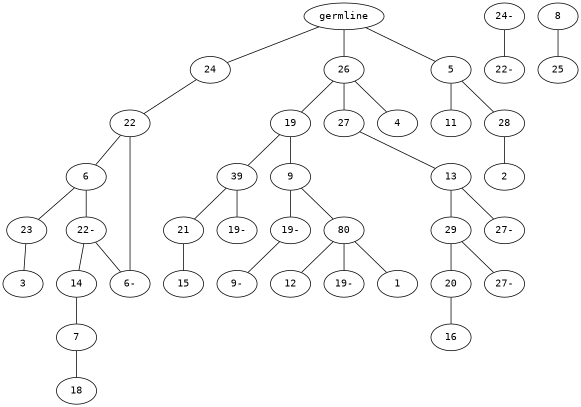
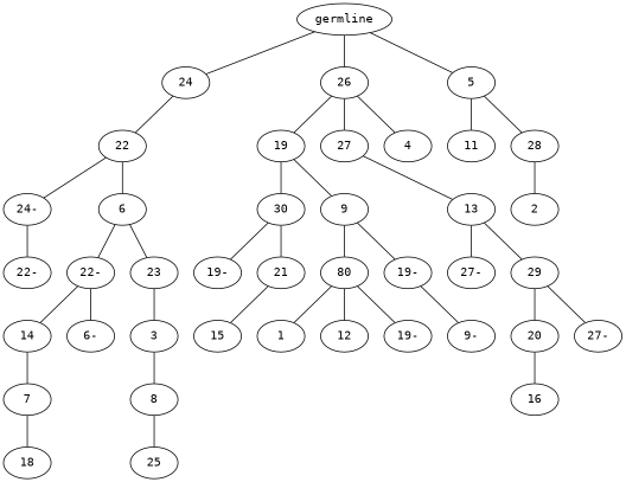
  graph {
    fontname="DejaVu Sans Mono"
    node [fontname="DejaVu Sans Mono"]
    edge [fontname="DejaVu Sans Mono"]
    n1 [label=germline]
    n2 [label=24]
    n3 [label=26]
    n4 [label=5]
    n5 [label=22]
    n6 [label=19]
    n7 [label=27]
    n8 [label=4]
    n9 [label=11]
    n10 [label=28]
    n11 [label="24-"]
    n12 [label=6]
    n13 [label="22-"]
    n14 [label="22-"]
    n15 [label=23]
    n16 [label=14]
    n17 [label="6-"]
    n18 [label=3]
    n19 [label=7]
    n20 [label=18]
    n21 [label=8]
    n22 [label=25]
-   n23 [label=39]
+   n23 [label=30]
    n24 [label=9]
    n25 [label=13]
    n26 [label="19-"]
    n27 [label=21]
    n28 [label=80]
    n29 [label="19-"]
    n30 [label=15]
    n31 [label=1]
    n32 [label=12]
    n33 [label="19-"]
    n34 [label="9-"]
    n35 [label="27-"]
    n36 [label=29]
    n37 [label=20]
    n38 [label="27-"]
    n39 [label=16]
    n40 [label=2]
    n1 -- n2
    n1 -- n3
    n1 -- n4
    n2 -- n5
    n3 -- n6
    n3 -- n7
    n3 -- n8
    n4 -- n9
    n4 -- n10
-   n5 -- n17
+   n5 -- n11
    n5 -- n12
    n6 -- n23
    n6 -- n24
    n7 -- n25
    n10 -- n40
    n11 -- n13
    n12 -- n14
    n12 -- n15
    n14 -- n16
    n14 -- n17
    n15 -- n18
    n16 -- n19
+   n18 -- n21
    n19 -- n20
    n21 -- n22
    n23 -- n26
    n23 -- n27
    n24 -- n28
    n24 -- n29
    n25 -- n35
    n25 -- n36
    n27 -- n30
    n28 -- n31
    n28 -- n32
    n28 -- n33
    n29 -- n34
    n36 -- n37
    n36 -- n38
    n37 -- n39
  }
